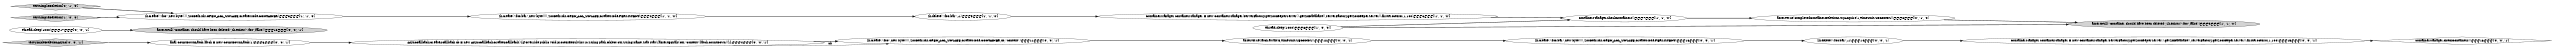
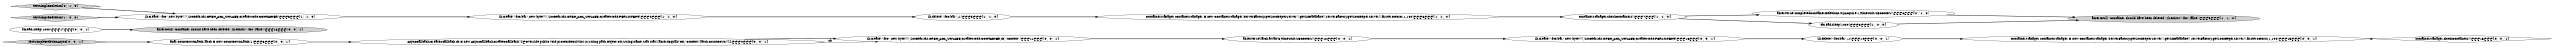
  digraph {
    rankdir=LR
    node [fillcolor=white shape=ellipse style=filled]
    edge [style=bold]
    n1 [label="zk.create(\"/foo/bar\",new byte((((,ZooDefs.Ids.OPEN_ACL_UNSAFE,CreateMode.PERSISTENT)@@@13@@@['0', '0', '1']"]
    n2 [label="zk.delete(\"/foo/bar\",-1)@@@14@@@['0', '0', '1']"]
    n3 [label="ContainerManager containerManager = new ContainerManager(serverFactory.getZooKeeperServer().getZKDatabase(),serverFactory.getZooKeeperServer().firstProcessor,1,100)@@@15@@@['0', '0', '1']"]
    n4 [label="final CountDownLatch latch = new CountDownLatch(1)@@@3@@@['0', '0', '1']"]
    n5 [label="AsyncCallback.Create2Callback cb = new AsyncCallback.Create2Callback(){@Override public void processResult(int rc,String path,Object ctx,String name,Stat stat){assertEquals(ctx,\"context\")latch.countDown()}}@@@4@@@['0', '0', '1']"]
    n6 [label="zk.create(\"/foo\",new byte((((,ZooDefs.Ids.OPEN_ACL_UNSAFE,CreateMode.CONTAINER,cb,\"context\")@@@11@@@['0', '0', '1']"]
    n7 [label="Thread.sleep(1000)@@@17@@@['0', '0', '1']"]
    n8 [fillcolor=lightgray label="assertNull(\"Container should have been deleted\",zk.exists(\"/foo\",false))@@@18@@@['0', '0', '1']"]
    n9 [fillcolor=lightgray label="testSimpleDeletion['0', '1', '0']" shape=diamond]
    n10 [label="zk.create(\"/foo\",new byte((((,ZooDefs.Ids.OPEN_ACL_UNSAFE,CreateMode.CONTAINER)@@@3@@@['1', '1', '0']"]
    n11 [label="zk.create(\"/foo/bar\",new byte((((,ZooDefs.Ids.OPEN_ACL_UNSAFE,CreateMode.PERSISTENT)@@@4@@@['1', '1', '0']"]
    n12 [label="ContainerManager containerManager = new ContainerManager(serverFactory.getZooKeeperServer().getZKDatabase(),serverFactory.getZooKeeperServer().firstProcessor,1,100)@@@6@@@['1', '1', '0']"]
    n13 [label="containerManager.checkContainers()@@@7@@@['1', '1', '0']"]
    n14 [label="assertTrue(completedContainerDeletions.tryAcquire(1,TimeUnit.SECONDS))@@@8@@@['0', '1', '0']"]
    n15 [label="Thread.sleep(1000)@@@8@@@['1', '0', '0']"]
    n16 [label="zk.delete(\"/foo/bar\",-1)@@@5@@@['1', '1', '0']"]
    n17 [label="assertTrue(latch.await(5,TimeUnit.SECONDS))@@@12@@@['0', '0', '1']"]
    n18 [fillcolor=lightgray label="assertNull(\"Container should have been deleted\",zk.exists(\"/foo\",false))@@@9@@@['1', '1', '0']"]
    n19 [label="containerManager.checkContainers()@@@16@@@['0', '0', '1']" shape=diamond]
    n20 [fillcolor=lightgray label="testSimpleDeletion['1', '0', '0']" shape=diamond]
    n21 [fillcolor=lightgray label="testSimpleDeletionAsync['0', '0', '1']" shape=diamond]
    n1 -> n2
    n2 -> n3
    n3 -> n19
    n4 -> n5
    n5 -> n6
    n5 -> n6 [label=cb style=solid]
    n6 -> n17
    n7 -> n8
    n9 -> n10
    n10 -> n11
    n11 -> n16
    n12 -> n13
    n13 -> n14
-   n15 -> n13
+   n13 -> n15
    n14 -> n18
    n15 -> n18
    n16 -> n12
    n17 -> n1
    n20 -> n10
    n21 -> n4
  }
